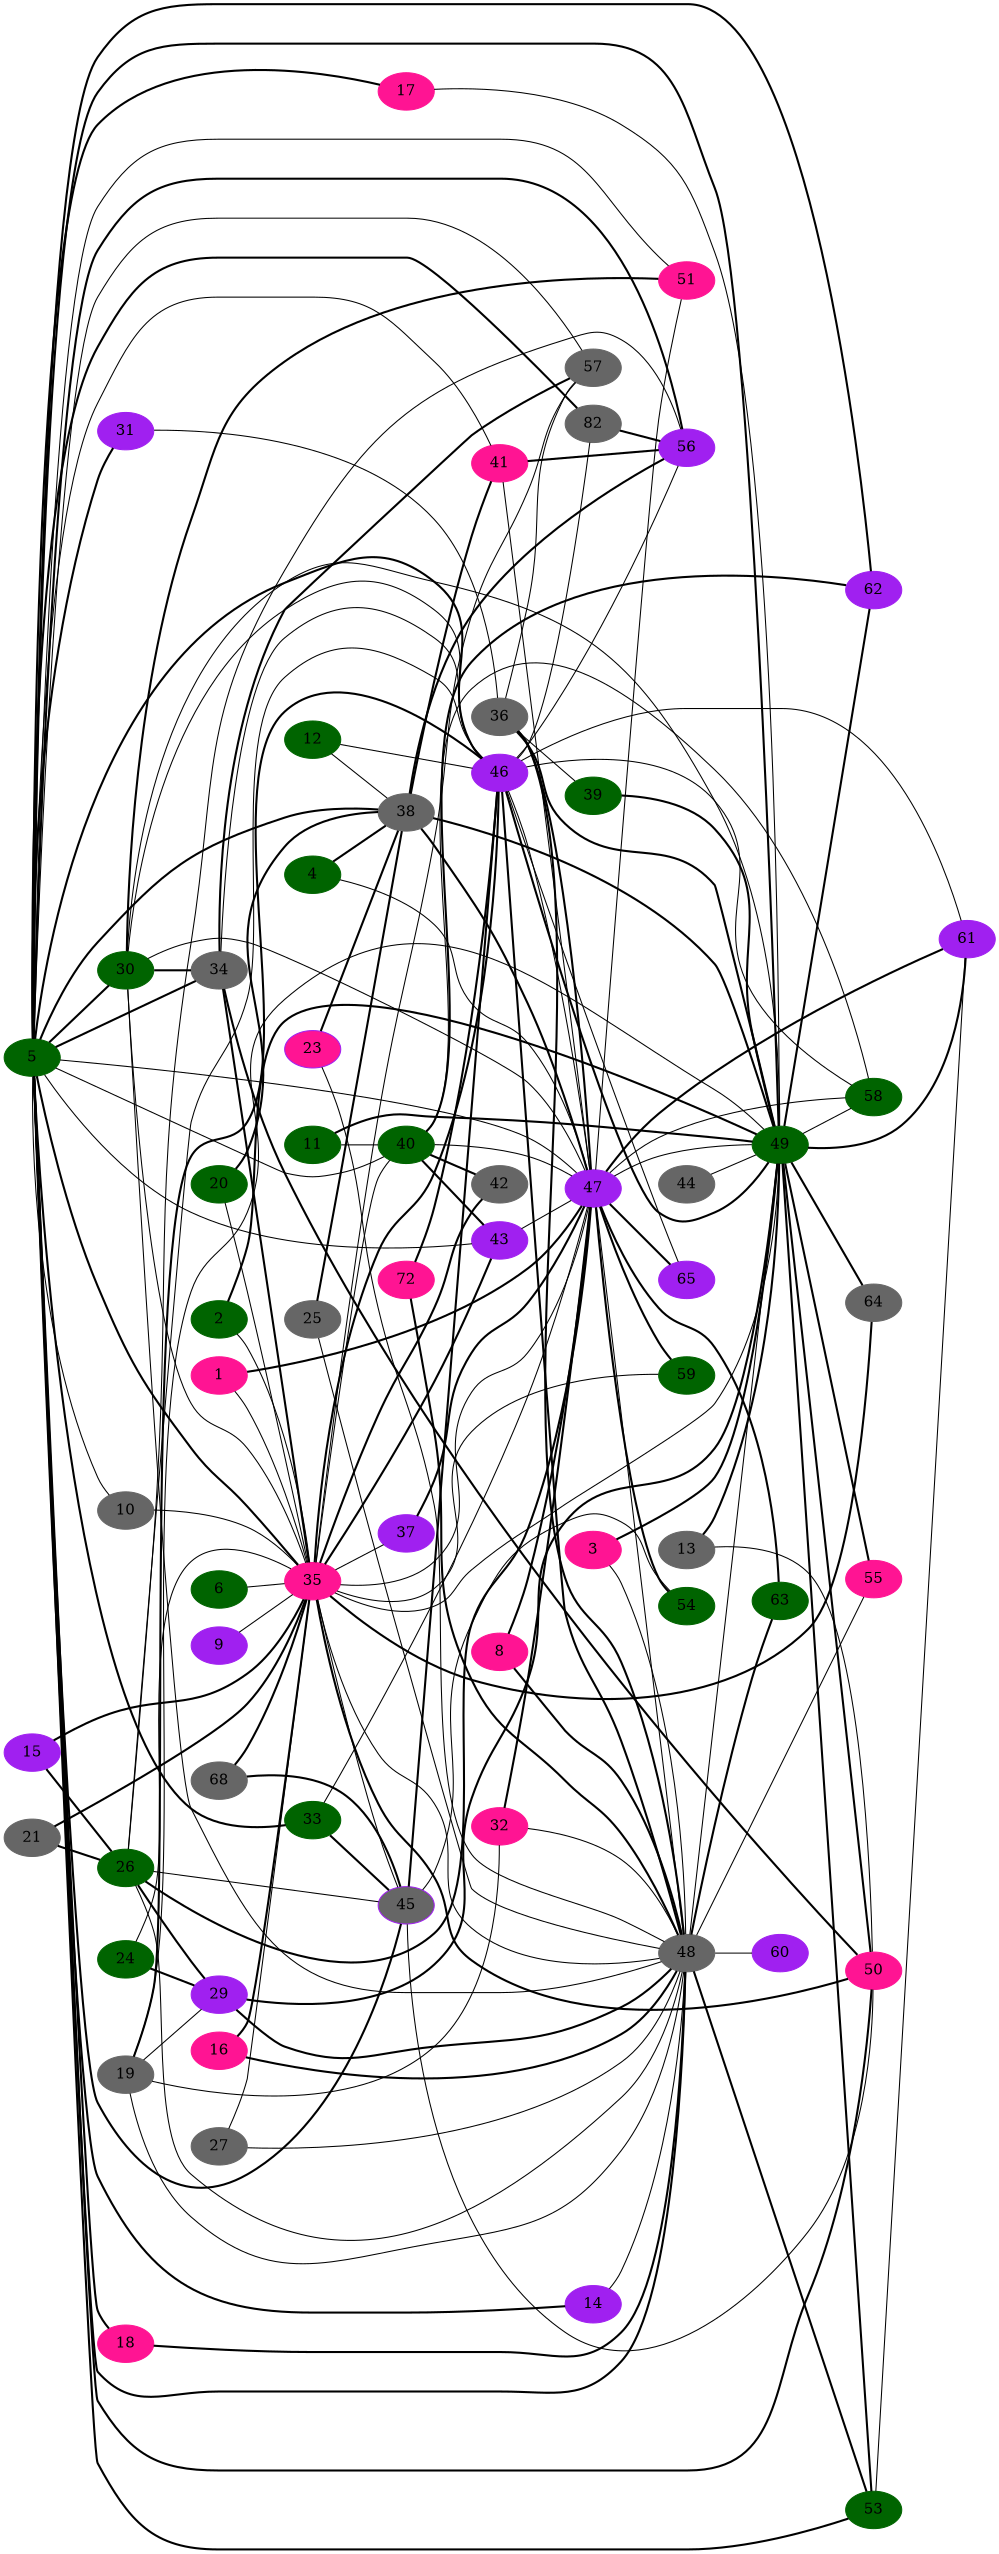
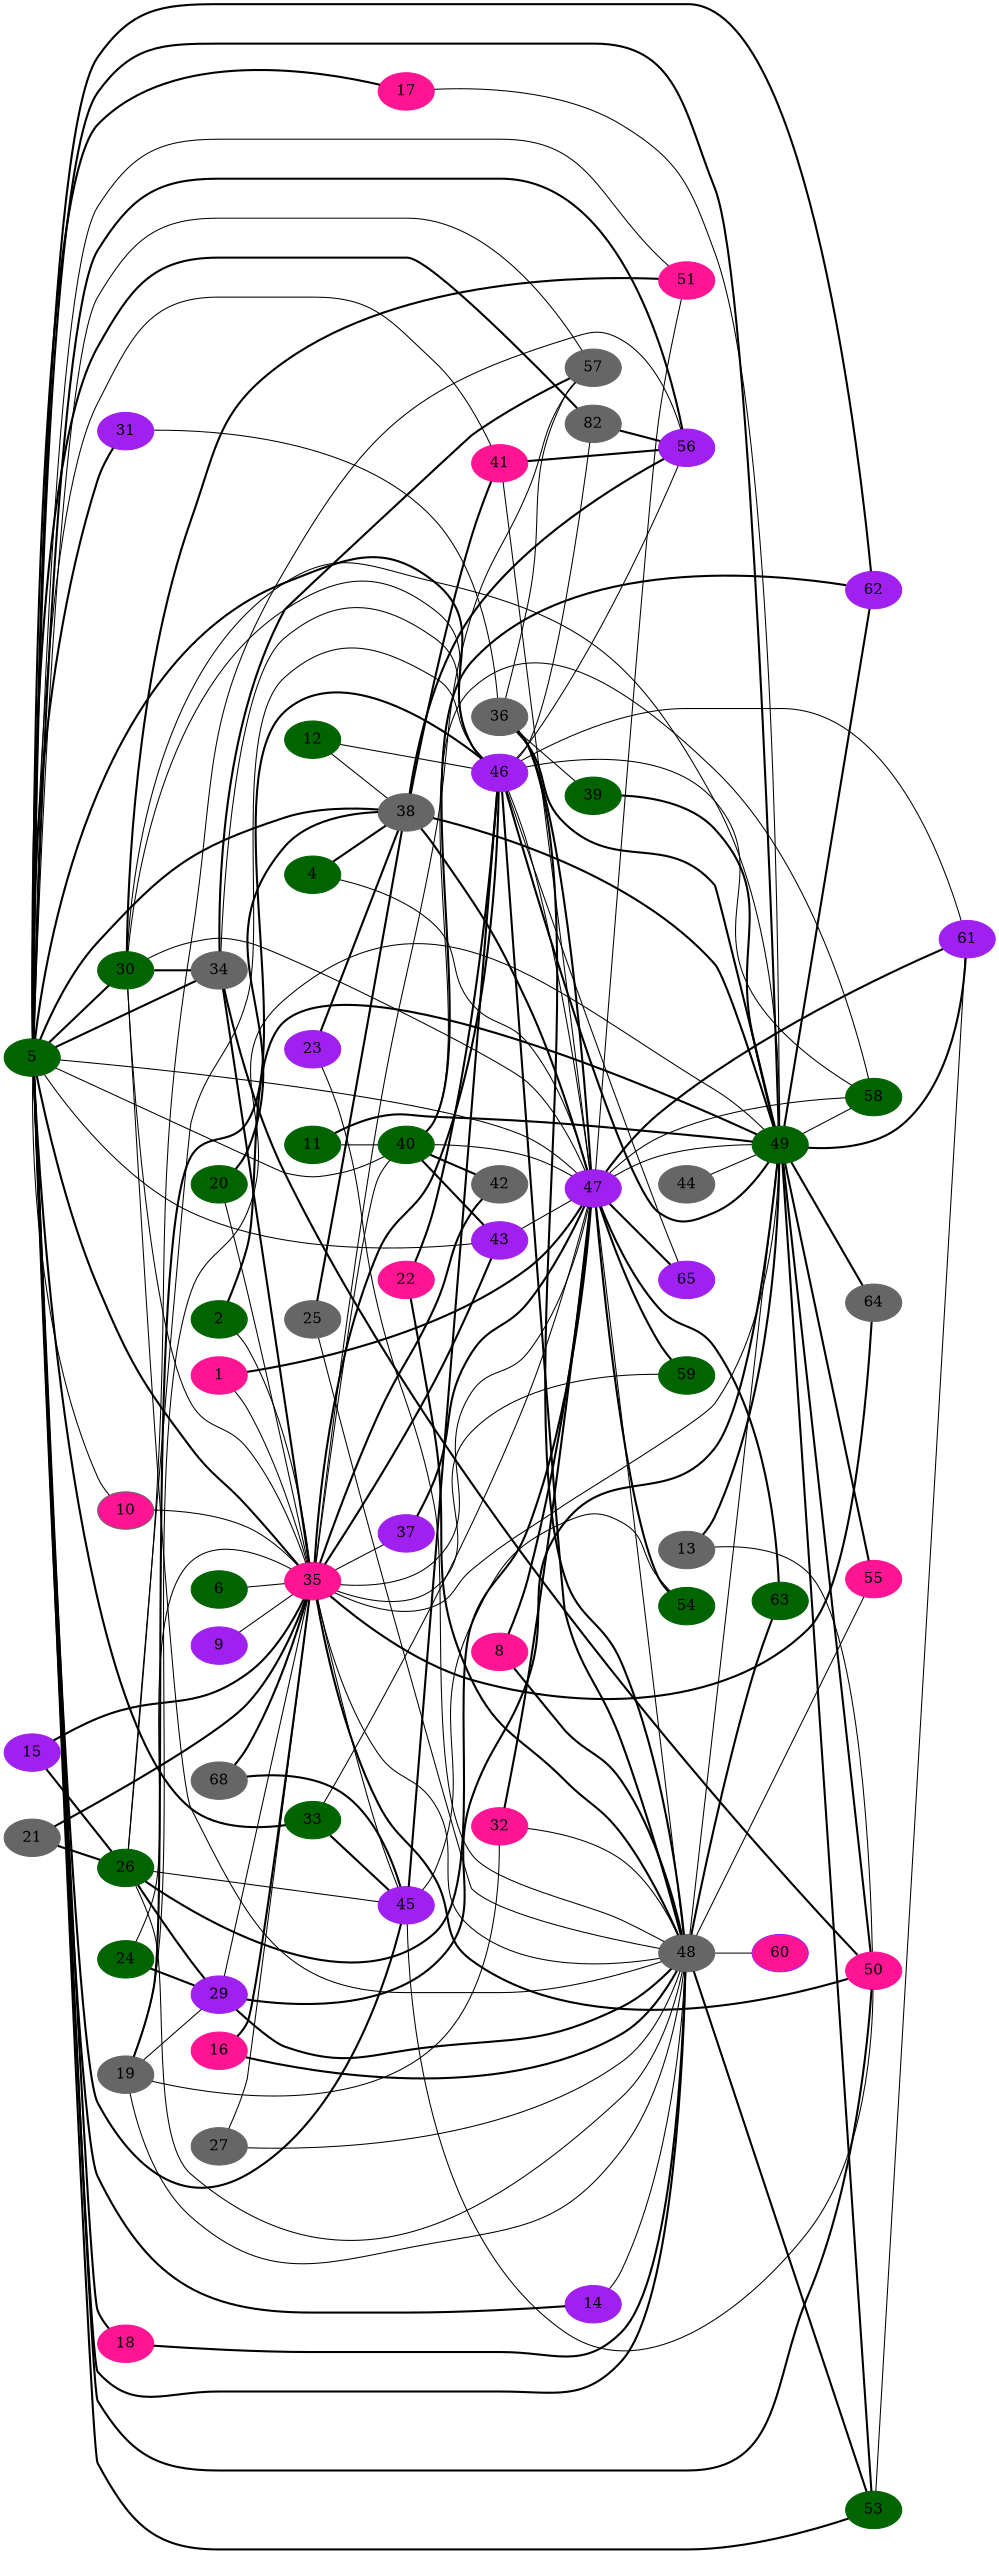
  graph {
    rankdir=LR
    node [color=darkgreen style=filled]
    edge [style=bold weight=1.0]
    1 [color=deeppink]
    35 [color=deeppink]
    47 [color=purple]
    49
    48 [color=gray40]
    40
    43 [color=purple]
-   45 [color=purple fillcolor=gray40]
+   45 [color=purple]
    46 [color=purple]
    50 [color=deeppink]
    57 [color=gray40]
    37 [color=purple]
    42 [color=gray40]
    59
    64 [color=gray40]
    51 [color=deeppink]
    58
    54
    61 [color=purple]
    65 [color=purple]
    63
    2
    53
    62 [color=purple]
    55 [color=deeppink]
-   3 [color=deeppink]
-   60 [color=purple]
+   60 [color=purple fillcolor=deeppink]
    4
    38 [color=gray40]
    41 [color=deeppink]
    56 [color=purple]
    5
-   10 [color=gray40]
+   10 [color=gray40 fillcolor=deeppink]
    14 [color=purple]
    17 [color=deeppink]
    18 [color=deeppink]
    30
    31 [color=purple]
    33
    34 [color=gray40]
    n41 [color=gray40 label=82]
    36 [color=gray40]
    6
    8 [color=deeppink]
    9 [color=purple]
    11
    12
    13 [color=gray40]
    15 [color=purple]
    26
    29 [color=purple]
    16 [color=deeppink]
    19 [color=gray40]
    32 [color=deeppink]
    20
    21 [color=gray40]
-   22 [color=deeppink label=72]
-   23 [color=purple fillcolor=deeppink]
+   22 [color=deeppink]
+   23 [color=purple]
    24
    25 [color=gray40]
    27 [color=gray40]
    n62 [color=gray40 label=68]
    39
    44 [color=gray40]
    1 -- 35 [style=solid]
    1 -- 47
    35 -- 47 [style=solid weight=3.0]
    35 -- 49 [style=solid weight=2.0]
    35 -- 48 [style=solid weight=5.0]
    35 -- 40 [style=solid]
    35 -- 43
    35 -- 45 [style=solid]
    35 -- 46 [weight=3.0]
    35 -- 50
    35 -- 57 [style=solid]
    35 -- 37 [style=solid]
    35 -- 42
    35 -- 59 [style=solid]
    35 -- 64
    47 -- 49 [style=solid]
    47 -- 48 [style=solid weight=3.0]
    47 -- 59
    47 -- 51 [style=solid]
    47 -- 58 [style=solid]
    47 -- 54
    47 -- 61 [weight=2.0]
    47 -- 65
    47 -- 63
    49 -- 50
    49 -- 64
    49 -- 58 [style=solid weight=2.0]
    49 -- 61
    49 -- 53
    49 -- 62
    49 -- 55
    48 -- 49 [style=solid weight=3.0]
    48 -- 63
    48 -- 53
    48 -- 55 [style=solid]
    48 -- 60 [style=solid weight=2.0]
    40 -- 47 [style=solid]
    40 -- 43
    40 -- 42
    40 -- 58 [style=solid]
    40 -- 62
    43 -- 47 [style=solid]
    45 -- 46
    45 -- 50 [style=solid]
    45 -- 54 [style=solid]
    46 -- 47 [style=solid]
    46 -- 49 [weight=2.0]
    46 -- 48 [weight=2.0]
    46 -- 58 [style=solid]
    46 -- 61 [style=solid]
    46 -- 65 [style=solid]
    46 -- 56 [style=solid]
    46 -- n41 [style=solid]
    37 -- 47
    2 -- 35 [style=solid]
    2 -- 49
    53 -- 61 [style=solid]
-   3 -- 49
-   3 -- 48 [style=solid]
    4 -- 47 [style=solid]
    4 -- 38
    38 -- 47 [weight=2.0]
    38 -- 49
    38 -- 41
    38 -- 56
    41 -- 47 [style=solid]
    41 -- 56
    5 -- 35 [weight=4.0]
    5 -- 47 [style=solid weight=5.0]
    5 -- 49 [weight=4.0]
    5 -- 48 [weight=4.0]
    5 -- 40 [style=solid]
    5 -- 43 [style=solid]
    5 -- 45
    5 -- 46 [weight=3.0]
    5 -- 50
    5 -- 57 [style=solid]
    5 -- 51 [style=solid]
    5 -- 53 [weight=2.0]
    5 -- 62
    5 -- 38
    5 -- 41 [style=solid]
    5 -- 56
    5 -- 10 [style=solid]
    5 -- 14
    5 -- 17
    5 -- 18
    5 -- 30 [weight=4.0]
    5 -- 31
    5 -- 33
    5 -- 34
    5 -- n41
    10 -- 35 [style=solid]
    14 -- 48 [style=solid]
    17 -- 49 [style=solid]
    18 -- 48
    30 -- 35 [style=solid weight=2.0]
    30 -- 47 [style=solid]
    30 -- 49 [style=solid]
    30 -- 48 [style=solid weight=2.0]
    30 -- 46 [style=solid]
    30 -- 51 [weight=2.0]
    30 -- 34
    31 -- 36 [style=solid]
    33 -- 47 [style=solid]
    33 -- 45
    34 -- 35
    34 -- 46 [style=solid]
    34 -- 50
    34 -- 57
    n41 -- 56
    36 -- 47
    36 -- 49
    36 -- 48 [weight=2.0]
    36 -- 57 [style=solid]
    36 -- 39 [style=solid]
    6 -- 35 [style=solid weight=2.0]
    8 -- 47
    8 -- 48
    9 -- 35 [style=solid]
    11 -- 49
    11 -- 40 [style=solid]
    12 -- 46 [style=solid]
    12 -- 38 [style=solid]
    13 -- 49
    13 -- 50 [style=solid]
    15 -- 35
    15 -- 26
    26 -- 47 [weight=2.0]
    26 -- 48 [style=solid weight=2.0]
    26 -- 45 [style=solid weight=2.0]
    26 -- 46 [style=solid]
    26 -- 56 [style=solid]
    26 -- 29
+   29 -- 35 [style=solid]
    29 -- 49
    29 -- 48
    16 -- 35
    16 -- 48
    19 -- 49 [style=solid]
    19 -- 48 [style=solid weight=2.0]
    19 -- 46
    19 -- 29 [style=solid]
    19 -- 32 [style=solid]
    32 -- 47
    32 -- 48 [style=solid]
    20 -- 35 [style=solid]
    20 -- 38
    21 -- 35
    21 -- 26
    22 -- 48
    22 -- 46
    23 -- 48 [style=solid]
    23 -- 38
    24 -- 35 [style=solid]
    24 -- 29
    25 -- 48 [style=solid]
    25 -- 38
    27 -- 35 [style=solid]
    27 -- 48 [style=solid weight=2.0]
    n62 -- 35
    n62 -- 45
    39 -- 49
    44 -- 49 [style=solid]
  }
